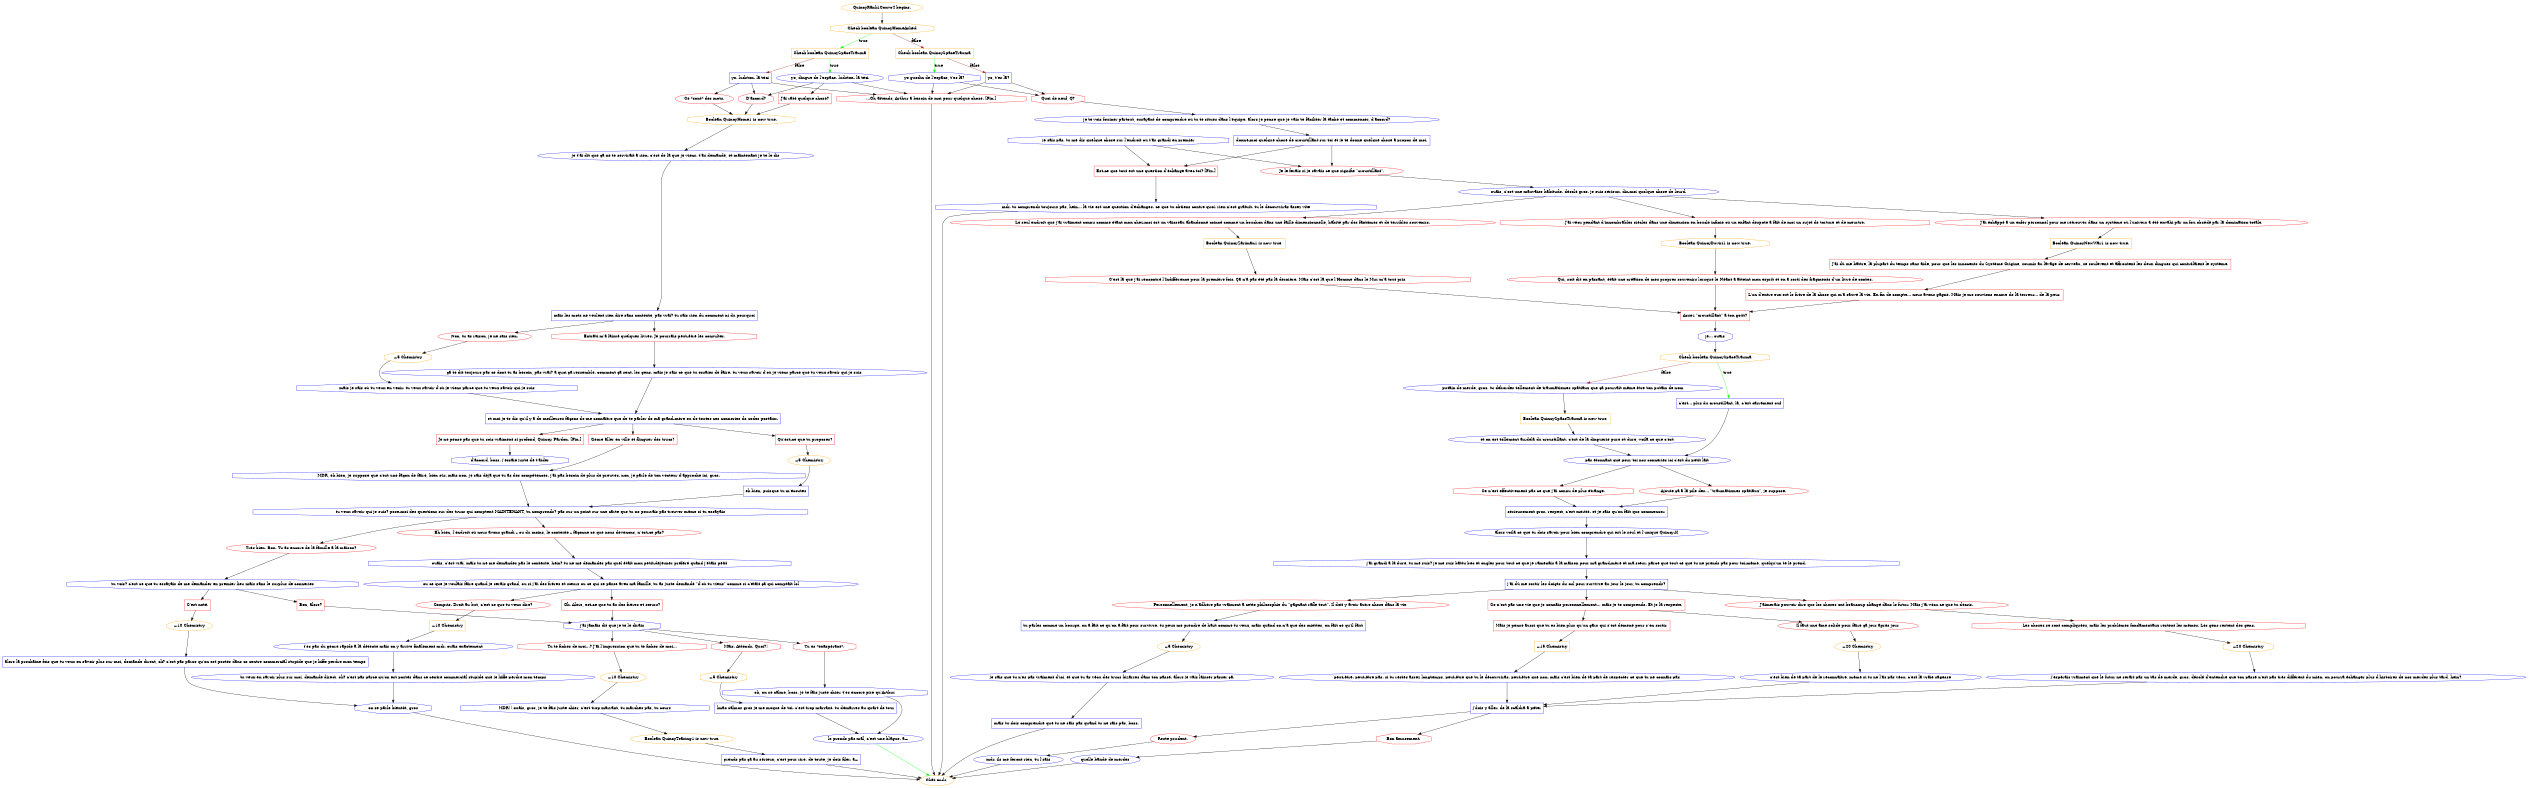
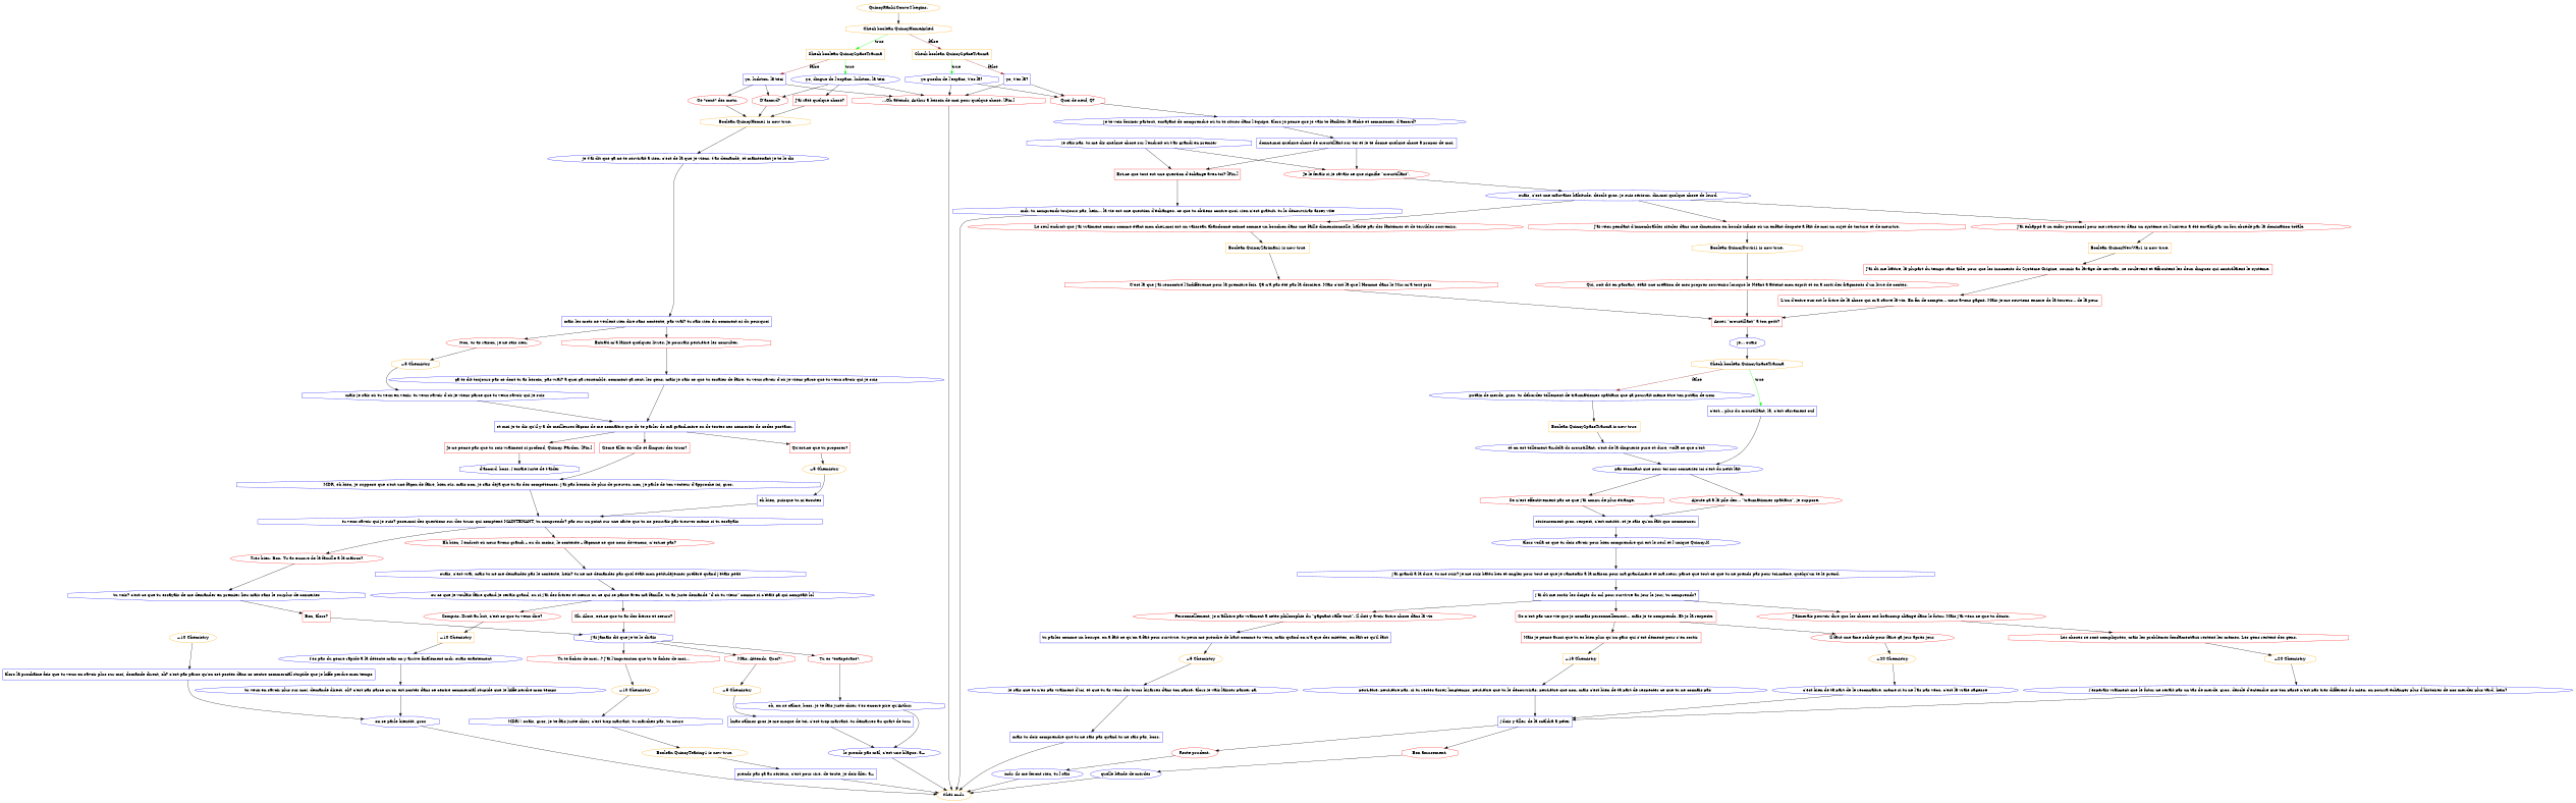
  digraph {
    node [color=blue shape=ellipse]
    "QuincyRank1Convo4 begins." [color=orange]
    n2 [color=orange label="Check boolean QuincyHomeAsked" shape=octagon]
    n3 [color=orange label="Check boolean QuincySpaceTrauma" shape=box]
    n4 [color=orange label="Check boolean QuincySpaceTrauma" shape=box]
    n5 [label="yo, dingue de l'espace. ludston. la téci"]
    n6 [label="yo. ludston. la téci" shape=box]
    n7 [label="yo guedin de l'espace, t'es là?" shape=octagon]
    n8 [label="yo, t'es là?" shape=box]
    n9 [color=red label="D'accord?" shape=octagon]
    n10 [color=red label="J'ai raté quelque chose?" shape=box]
    n11 [color=red label="...Oh attends, Arthur a besoin de moi pour quelque chose. [Fin.]" shape=octagon]
    n12 [color=red label="Ce *sont* des mots."]
    n13 [color=red label="Quoi de neuf, Q?" shape=octagon]
    n14 [color=orange label="Boolean QuincyHome1 is now true." shape=octagon]
    "Chat ends." [color=orange]
    n16 [label="je te vois fouiner partout, essayant de comprendre où tu te situes dans l'équipe. alors je pense que je vais te faciliter la tâche et commencer, d'accord?"]
    n17 [label="je t'ai dit que ça ne te servirait à rien. c'est de là que je viens. t'as demandé, et maintenant je te le dis"]
    n18 [label="donne-moi quelque chose de croustillant sur toi et je te donne quelque chose à propos de moi." shape=box]
    n19 [label="mais les mots ne veulent rien dire sans contexte, pas vrai? tu sais rien du comment ni du pourquoi" shape=box]
    n20 [color=red label="Je le ferais si je savais ce que signifie \"croustillant\"."]
    n21 [color=red label="Est-ce que tout est une question d'échange avec toi? [Fin.]" shape=box]
    n22 [color=red label="Entrati m'a laissé quelques livres. Je pourrais peut-être les consulter." shape=octagon]
    n23 [color=red label="Non, tu as raison, je ne sais rien."]
    n24 [label="ouais, c'est une mauvaise habitude. désolé gros. je suis sérieux. dis-moi quelque chose de lourd."]
    n25 [label="mdr. tu comprends toujours pas, hein... la vie est une question d'échanges. ce que tu obtiens contre quoi. rien n'est gratuit. tu le découvriras assez vite" shape=octagon]
    n26 [label="ça te dit toujours pas ce dont tu as besoin, pas vrai? à quoi ça ressemble. comment ça sent. les gens. mais je sais ce que tu essaies de faire. tu veux savoir d'où je viens parce que tu veux savoir qui je suis"]
    n27 [color=orange label="+5 Chemistry" shape=octagon]
    n28 [color=red label="J'ai échappé à un enfer personnel pour me retrouver dans un système où l'univers a été envahi par un fou obsédé par la domination totale."]
    n29 [color=red label="Le seul endroit que j'ai vraiment connu comme étant mon chez-moi est un vaisseau abandonné coincé comme un bouchon dans une faille dimensionnelle, habité par des fantômes et de terribles souvenirs."]
    n30 [color=red label="J'ai vécu pendant d'innombrables siècles dans une dimension en boucle infinie où un enfant despote a fait de moi un sujet de torture et de meurtre." shape=octagon]
    n31 [label="et moi je te dis qu'il y a de meilleures façons de me connaître que de te parler de ma grand-mère ou de toutes ces conneries de codes postaux." shape=box]
    n32 [label="mais je sais où tu veux en venir. tu veux savoir d'où je viens parce que tu veux savoir qui je suis" shape=octagon]
    n33 [label="je sais pas. tu me dis quelque chose sur l'endroit où t'as grandi en premier" shape=octagon]
    n34 [color=orange label="Boolean QuincyNewWar1 is now true." shape=box]
    n35 [color=orange label="Boolean QuincyZariman1 is now true." shape=box]
    n36 [color=orange label="Boolean QuincyDuviri1 is now true." shape=octagon]
    n37 [color=red label="Genre aller en ville et flinguer des trucs?" shape=box]
    n38 [color=red label="Qu'est-ce que tu proposes?" shape=box]
    n39 [color=red label="Je ne pense pas que tu sois vraiment si profond, Quincy. Pardon. [Fin.]" shape=box]
    n40 [color=red label="J'ai dû me battre, la plupart du temps sans aide, pour que les innocents du Système Origine, soumis au lavage de cerveau, se soulèvent et affrontent les deux dingues qui contrôlaient le système." shape=box]
    n41 [color=red label="C'est là que j'ai rencontré l'Indifférence pour la première fois. Ça n'a pas été pas la dernière. Mais c'est là que l'Homme dans le Mur m'a tout pris." shape=octagon]
    n42 [color=red label="Qui, soit dit en passant, était une création de mes propres souvenirs lorsque le Néant a atteint mon esprit et en a sorti des fragments d'un livre de contes."]
    n43 [label="MDR, eh bien, je suppose que c'est une façon de faire, bien sûr. mais non. je sais déjà que tu as des compétences. j'ai pas besoin de plus de preuves. non, je parle de ton vecteur d'approche ici, gros." shape=octagon]
    n44 [color=orange label="+5 Chemistry"]
    n45 [label="d'accord, boss. j'essaie juste de t'aider" shape=octagon]
    n46 [color=red label="L'un d'entre eux est le frère de la chose qui m'a sauvé la vie. En fin de compte... nous avons gagné. Mais je me souviens encore de la terreur... de la peur." shape=box]
    n47 [color=red label="Assez \"croustillant\" à ton goût?" shape=box]
    n48 [label="tu veux savoir qui je suis? pose-moi des questions sur des trucs qui comptent MAINTENANT, tu comprends? pas sur un point sur une carte que tu ne pourrais pas trouver même si tu essayais" shape=octagon]
    n49 [label="eh bien, puisque tu m'écoutes" shape=box]
    n50 [label="je... ouais" shape=octagon]
    n51 [color=red label="Eh bien, l’endroit où nous avons grandi – ou du moins, le contexte – façonne ce que nous devenons, n’est-ce pas?"]
    n52 [color=red label="Très bien. Bon. Tu as encore de la famille à la maison?"]
    n53 [color=orange label="Check boolean QuincySpaceTrauma" shape=octagon]
    n54 [label="ouais, c'est vrai, mais tu ne me demandes pas le contexte, hein? tu ne me demandes pas quel était mon petit-déjeuner préféré quand j'étais petit" shape=octagon]
    n55 [label="tu vois? c'est ce que tu essayais de me demander en premier lieu mais sans le surplus de conneries" shape=octagon]
    n56 [label="c'est... plus du croustillant, là, c'est carrément ouf" shape=box]
    n57 [label="putain de merde, gros. tu débordes tellement de traumatismes spatiaux que ça pourrait même être ton putain de nom"]
    n58 [label="ou ce que je voulais faire quand je serais grand, ou si j'ai des frères et sœurs ou ce qui se passe avec ma famille, tu as juste demandé \"d'où tu viens\" comme si c'était ça qui comptait lol"]
    n59 [color=red label="Bon, alors?" shape=box]
-   n60 [color=red label="C'est noté." shape=box]
    n61 [label="pas étonnant que pour toi nos conneries ici c'est du petit lait"]
    n62 [color=orange label="Boolean QuincySpaceTrauma is now true." shape=box]
    n63 [color=red label="Compris. Droit au but, c'est ce que tu veux dire?"]
    n64 [color=red label="Ok. Alors, est-ce que tu as des frères et sœurs?" shape=box]
    n65 [label="j'ai jamais dit que je te le dirais" shape=octagon]
    n66 [color=orange label="+10 Chemistry"]
    n67 [color=red label="Ce n’est effectivement pas ce que j'ai connu de plus étrange." shape=octagon]
    n68 [color=red label="Ajoute ça à la pile des... \"traumatismes spatiaux\", je suppose."]
    n69 [label="et on est tellement au-delà du croustillant. c'est de la dinguerie pure et dure, voilà ce que c'est"]
    n70 [color=orange label="+10 Chemistry" shape=box]
    n71 [color=red label="Mais. Attends. Quoi?!" shape=octagon]
    n72 [color=red label="Tu te fiches de moi...? J'ai l'impression que tu te fiches de moi..." shape=octagon]
    n73 [color=red label="Tu es *exaspérant*." shape=octagon]
    n74 [label="alors la prochaine fois que tu veux en savoir plus sur moi, demande direct, ok? c'est pas parce qu'on est postés dans ce centre commercial stupide que je kiffe perdre mon temps" shape=box]
    n75 [label="sérieusement gros. respect, c'est mérité. et je sais qu'on fait que commencer." shape=box]
    n76 [label="t'es pas du genre rapide à la détente mais on y arrive finalement mdr. ouais exactement"]
    n77 [color=orange label="+5 Chemistry" shape=octagon]
    n78 [color=orange label="+10 Chemistry"]
    n79 [label="oh, on se calme, boss. je te fais juste chier. t'es encore pire qu'Arthur" shape=octagon]
    n80 [label="on se parle bientôt, gros" shape=octagon]
    n81 [label="alors voilà ce que tu dois savoir pour bien comprendre qui est le seul et l'unique Quincy-K"]
    n82 [label="tu veux en savoir plus sur moi, demande direct, ok? c'est pas parce qu'on est postés dans ce centre commercial stupide que je kiffe perdre mon temps"]
    n83 [label="lmao calmos gros je me moque de toi. c'est trop marrant. tu démarres au quart de tour" shape=box]
    n84 [label="MDR!! ouais, gros, je te fais juste chier, c'est trop marrant, tu marches pas, tu cours" shape=octagon]
    n85 [label="le prends pas mal, c'est une blague. a+"]
    n86 [label="j'ai grandi à la dure, tu me suis? je me suis battu bec et ongles pour tout ce que je ramenais à la maison pour ma grand-mère et ma sœur. parce que tout ce que tu ne prends pas pour toi-même, quelqu'un te le prend." shape=octagon]
    n87 [color=orange label="Boolean QuincyTeasing1 is now true."]
    n88 [label="j'ai dû me sortir les doigts du cul pour survivre au jour le jour, tu comprends?" shape=box]
    n89 [label="prends pas ça au sérieux, c'est pour rire. de toute, je dois filer. a+" shape=box]
    n90 [color=red label="J'aimerais pouvoir dire que les choses ont beaucoup changé dans le futur. Mais j'ai vécu ce que tu décris."]
    n91 [color=red label="Ce n'est pas une vie que je connais personnellement... mais je te comprends. Et je la respecte." shape=box]
    n92 [color=red label="Personnellement, je n'adhère pas vraiment à cette philosophie du \"gagnant rafle tout\". Il doit y avoir autre chose dans la vie."]
    n93 [color=red label="Les choses se sont compliquées, mais les problèmes fondamentaux restent les mêmes. Les gens restent des gens." shape=octagon]
    n94 [color=red label="Mais je pense aussi que tu es bien plus qu’un gars qui s'est démené pour s’en sortir." shape=box]
    n95 [color=red label="Il faut une âme solide pour faire ça jour après jour."]
    n96 [label="tu parles comme un bourge. on a fait ce qu'on a fait pour survivre. tu peux me prendre de haut comme tu veux, mais quand on n'a que des miettes, on fait ce qu'il faut" shape=box]
    n97 [color=orange label="+20 Chemistry" shape=octagon]
    n98 [color=orange label="+15 Chemistry" shape=box]
    n99 [color=orange label="+20 Chemistry"]
    n100 [color=orange label="+5 Chemistry"]
    n101 [label="j'espérais vraiment que le futur ne serait pas un tas de merde, gros. désolé d'entendre que ton passé n'est pas très différent du mien. on pourra échanger plus d'histoires de nos merdes plus tard, hein?"]
    n102 [label="peut-être. peut-être pas. si tu restes assez longtemps, peut-être que tu le découvriras. peut-être que non. mais c'est bien de ta part de respecter ce que tu ne connais pas"]
    n103 [label="c'est bien de ta part de le reconnaître, même si tu ne l'as pas vécu. c'est la vraie sagesse"]
    n104 [label="je sais que tu n'es pas vraiment d'ici, et que tu as vécu des trucs bizarres dans ton passé. alors je vais laisser passer ça."]
    n105 [label="j'dois y aller. de la scaldra à péter" shape=box]
    n106 [label="mais tu dois comprendre que tu ne sais pas quand tu ne sais pas, boss." shape=box]
    n107 [color=red label="Bon amusement." shape=octagon]
    n108 [color=red label="Reste prudent."]
    n109 [label="quelle bande de merdes"]
    n110 [label="mdr. ils me feront rien, tu l'sais"]
    "QuincyRank1Convo4 begins." -> n2
    n2 -> n3 [color=green label=true]
    n2 -> n4 [color=brown label=false]
    n3 -> n5 [color=green label=true]
    n3 -> n6 [color=brown label=false]
    n4 -> n7 [color=green label=true]
    n4 -> n8 [color=brown label=false]
    n5 -> n9
    n5 -> n10
    n5 -> n11
    n6 -> n9
    n6 -> n11
    n6 -> n12
    n7 -> n11
    n7 -> n13
    n8 -> n11
    n8 -> n13
    n9 -> n14
    n10 -> n14
    n11 -> "Chat ends."
    n12 -> n14
    n13 -> n16
    n14 -> n17
    n16 -> n18
    n17 -> n19
    n18 -> n20
    n18 -> n21
    n19 -> n22
    n19 -> n23
    n20 -> n24
    n21 -> n25
    n22 -> n26
    n23 -> n27
    n24 -> n28
    n24 -> n29
    n24 -> n30
    n25 -> "Chat ends."
    n26 -> n31
    n27 -> n32
    n28 -> n34
    n29 -> n35
    n30 -> n36
    n31 -> n37
    n31 -> n38
    n31 -> n39
    n32 -> n31
    n33 -> n20
    n33 -> n21
    n34 -> n40
    n35 -> n41
    n36 -> n42
    n37 -> n43
    n38 -> n44
    n39 -> n45
    n40 -> n46
    n41 -> n47
    n42 -> n47
    n43 -> n48
    n44 -> n49
    n46 -> n47
    n47 -> n50
    n48 -> n51
    n48 -> n52
    n49 -> n48
    n50 -> n53
    n51 -> n54
    n52 -> n55
    n53 -> n56 [color=green label=true]
    n53 -> n57 [color=brown label=false]
    n54 -> n58
    n55 -> n59
-   n55 -> n60
    n56 -> n61
    n57 -> n62
    n58 -> n63
    n58 -> n64
    n59 -> n65
-   n60 -> n66
    n61 -> n67
    n61 -> n68
    n62 -> n69
    n63 -> n70
    n64 -> n65
    n65 -> n71
    n65 -> n72
    n65 -> n73
    n66 -> n74
    n67 -> n75
    n68 -> n75
    n69 -> n61
    n70 -> n76
    n71 -> n77
    n72 -> n78
    n73 -> n79
    n74 -> n80
    n75 -> n81
    n76 -> n82
    n77 -> n83
    n78 -> n84
    n79 -> n85
    n80 -> "Chat ends."
    n81 -> n86
    n82 -> n80
    n83 -> n85
    n84 -> n87
-   n85 -> "Chat ends." [color=green]
+   n85 -> "Chat ends."
    n86 -> n88
    n87 -> n89
    n88 -> n90
    n88 -> n91
    n88 -> n92
    n89 -> "Chat ends."
    n90 -> n93
    n91 -> n94
    n91 -> n95
    n92 -> n96
    n93 -> n97
    n94 -> n98
    n95 -> n99
    n96 -> n100
    n97 -> n101
    n98 -> n102
    n99 -> n103
    n100 -> n104
    n101 -> n105
    n102 -> n105
    n103 -> n105
    n104 -> n106
    n105 -> n107
    n105 -> n108
    n106 -> "Chat ends."
    n107 -> n109
    n108 -> n110
    n109 -> "Chat ends."
    n110 -> "Chat ends."
  }
